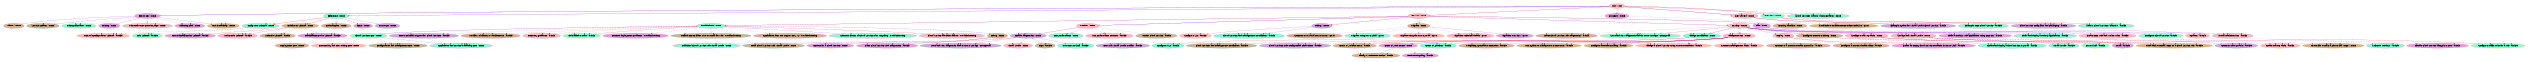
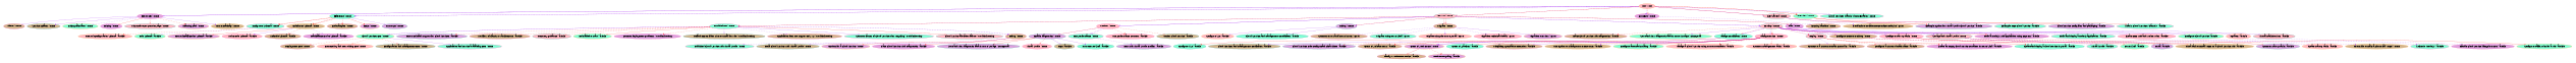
  digraph {
    node [color=deeppink fillcolor=tan style=filled]
    edge [arrowhead=odot color=purple style=dashed]
    n1 [color=darkorange fillcolor=lightpink label="root | root"]
    n2 [fillcolor=plum label="Resources | None"]
    n3 [color=teal fillcolor=aquamarine label="Reference | None"]
    n4 [color=teal fillcolor=lightpink label="How To | None"]
    n5 [fillcolor=plum label="Concepts | None"]
    n6 [color=teal fillcolor=lightpink label="Get Started | None"]
    n7 [color=darkorange fillcolor=aquamarine label="Overview | None"]
    n8 [fillcolor=aquamarine label="Cloud Services (classic) documentation | None"]
    n9 [label="Videos | None"]
    n10 [color=teal label="Service updates | None"]
    n11 [color=darkorange fillcolor=aquamarine label="Pricing calculator | None"]
    n12 [fillcolor=plum label="Pricing | None"]
    n13 [color=teal fillcolor=lightpink label="Microsoft Q&amp;A question page | None"]
    n14 [color=darkorange fillcolor=plum label="Learning path | None"]
    n15 [color=darkorange label="Azure Roadmap | None"]
    n16 [fillcolor=aquamarine label=".cscfg XML Schema | None"]
    n17 [color=darkorange label=".csdef XML Schema | None"]
    n18 [label="Code samples | None"]
    n19 [color=darkorange fillcolor=plum label="REST | None"]
    n20 [color=teal fillcolor=plum label="Azure CLI | None"]
    n21 [fillcolor=aquamarine label="Troubleshoot | None"]
    n22 [fillcolor=lightpink label="Monitor | None"]
    n23 [color=teal fillcolor=plum label="Debug | None"]
    n24 [label="Migrate | None"]
    n25 [color=teal fillcolor=lightpink label="Develop | None"]
    n26 [fillcolor=plum label="Plan | None"]
    n27 [label="Security baseline | None"]
    n28 [color=darkorange label="Troubleshoot LocationNotFoundForRoleSize | Error"]
    n29 [color=teal fillcolor=plum label="Example Python for Visual Studio Cloud Service | article"]
    n30 [fillcolor=aquamarine label="Example .NET Cloud Service | article"]
    n31 [color=teal fillcolor=plum label="Cloud service config files and packaging | article"]
    n32 [fillcolor=aquamarine label="What is Cloud Services (classic)? | article"]
    n33 [color=darkorange fillcolor=lightpink label="NetworkConfiguration Schema | article"]
    n34 [color=darkorange fillcolor=aquamarine label="Role Schema | article"]
    n35 [color=darkorange fillcolor=plum label="NetworkTrafficRules Schema | article"]
    n36 [fillcolor=lightpink label="WorkerRole Schema | article"]
    n37 [label="WebRole Schema | article"]
    n38 [fillcolor=plum label="LoadBalancerProbe Schema | article"]
    n39 [color=darkorange fillcolor=aquamarine label="Cloud Services FAQ | None"]
    n40 [color=teal fillcolor=plum label="Resource health support for Cloud Services | article"]
    n41 [label="Workflow of classic VM architecture | article"]
    n42 [color=teal fillcolor=lightpink label="Recovery guidance | article"]
    n43 [color=darkorange fillcolor=aquamarine label="Role failed to start | article"]
    n44 [fillcolor=plum label="Common deployment problems | troubleshooting"]
    n45 [color=teal label="Default TEMP folder size too small for role | troubleshooting"]
    n46 [label="Application does not support TLS 1.2 | troubleshooting"]
    n47 [fillcolor=aquamarine label="Common causes of Cloud Service roles recycling | troubleshooting"]
    n48 [color=teal fillcolor=lightpink label="Cloud Service allocation failure | troubleshooting"]
    n49 [label="Debug | None"]
    n50 [color=teal fillcolor=plum label="Enable diagnostics | None"]
    n51 [fillcolor=aquamarine label="Test performance | None"]
    n52 [fillcolor=lightpink label="Use performance counters | article"]
    n53 [color=teal label="Monitor cloud service | article"]
    n54 [color=darkorange fillcolor=lightpink label="Configure SSL | article"]
    n55 [color=teal fillcolor=aquamarine label="Cloud Services and management certificates | article"]
    n56 [label="Common errors and known issues | Error"]
    n57 [fillcolor=aquamarine label="Migrate using PowerShell | Error"]
    n58 [color=darkorange fillcolor=lightpink label="Migrate using the Azure portal | Error"]
    n59 [fillcolor=lightpink label="Migration technical details | Error"]
    n60 [color=darkorange fillcolor=plum label="Migration overview | Error"]
    n61 [label="Trace Cloud Service with Diagnostics | article"]
    n62 [color=darkorange fillcolor=aquamarine label="Store and view diagnostic data in Azure Storage | conceptual"]
    n63 [color=teal fillcolor=aquamarine label="Manage certificates | None"]
    n64 [fillcolor=lightpink label="Manage service | None"]
    n65 [color=teal fillcolor=lightpink label="Deploy | None"]
    n66 [label="Configure Remote Desktop | None"]
    n67 [fillcolor=lightpink label="Configure start up tasks | None"]
    n68 [color=teal fillcolor=lightpink label="Storage and Visual Studio | None"]
    n69 [fillcolor=plum label="Build a Node.js web application using Express | article"]
    n70 [fillcolor=aquamarine label="Build and deploy a Node.js application | article"]
    n71 [fillcolor=lightpink label="Create PHP web and worker roles | article"]
    n72 [color=darkorange fillcolor=aquamarine label="Configure Cloud Service | article"]
    n73 [color=darkorange fillcolor=lightpink label="Updates | article"]
    n74 [color=teal fillcolor=lightpink label="Virtual machine sizes | article"]
    n75 [label="Deployment FAQ | None"]
    n76 [color=darkorange fillcolor=lightpink label="Connectivity and networking FAQ | None"]
    n77 [color=teal label="Configuration and management FAQ | None"]
    n78 [fillcolor=aquamarine label="Application and service availability FAQ | None"]
    n79 [fillcolor=aquamarine label="Published Cloud Service with Visual Studio | None"]
    n80 [color=teal label="Local Cloud Service with Visual Studio | None"]
    n81 [color=darkorange fillcolor=plum label="Options for a Cloud Service | None"]
    n82 [fillcolor=plum label="Trace Cloud Service with Diagnostics | article"]
    n83 [color=teal fillcolor=plum label="Store and view diagnostic data in Azure Storage | conceptual"]
    n84 [fillcolor=lightpink label="Visual Studio | None"]
    n85 [color=teal label=".NET | article"]
    n86 [color=teal fillcolor=aquamarine label="Azure PowerShell | article"]
    n87 [color=teal fillcolor=plum label="Test with Visual Studio Profiler | article"]
    n88 [color=teal fillcolor=aquamarine label="Configure SSL | article"]
    n89 [color=teal label="Cloud Services and management certificates | article"]
    n90 [color=teal fillcolor=plum label="Cloud Services Role config XPath cheat sheet | article"]
    n91 [label="Guest OS release news | article"]
    n92 [color=darkorange fillcolor=plum label="Guest OS retirement | None"]
    n93 [color=teal fillcolor=aquamarine label="Guest OS patches | article"]
    n94 [label="Mitigating speculative execution | article"]
    n95 [color=darkorange label="Use Python to manage Azure Resources | article"]
-   n96 [color=darkorange label="Configure automatic scaling | article"]
+   n96 [color=darkorange fillcolor=aquamarine label="Configure automatic scaling | article"]
    n97 [color=darkorange fillcolor=lightpink label="Manage a Cloud Service using Azure Automation | article"]
    n98 [color=darkorange fillcolor=lightpink label="Common management tasks | article"]
    n99 [label="Connect to a custom Domain Controller | article"]
    n100 [label="Configure a custom domain name | article"]
    n101 [fillcolor=plum label="Create an empty cloud service container in PowerShell | article"]
    n102 [color=teal fillcolor=aquamarine label="Create and deploy a cloud service in portal | article"]
    n103 [fillcolor=aquamarine label="Visual Studio | article"]
    n104 [color=darkorange fillcolor=aquamarine label="PowerShell | article"]
    n105 [color=teal fillcolor=plum label="Portal | article"]
    n106 [color=darkorange label="Use a task to Install .NET on a Cloud Service role | article"]
    n107 [color=teal fillcolor=plum label="Common startup tasks | article"]
    n108 [color=darkorange fillcolor=lightpink label="Create startup tasks | article"]
    n109 [color=darkorange label="Use Twilio to make a phone call (.NET) | None"]
    n110 [fillcolor=aquamarine label="Socket.io (Node.js) | article"]
    n111 [fillcolor=plum label="Handle Cloud Service lifecycle events | article"]
    n112 [color=darkorange fillcolor=aquamarine label="Configure traffic rules for a role | article"]
    n113 [label="Family 1 retirement notice | article"]
    n114 [color=darkorange fillcolor=plum label="Retirement policy | article"]
    n1 -> n2 [arrowhead=onormal style=solid]
    n1 -> n2 [style=solid]
    n1 -> n3 [arrowhead=onormal style=solid]
    n1 -> n3 [arrowhead=tee]
    n1 -> n4 [arrowhead=onormal]
    n1 -> n4 [color=red style=solid]
    n1 -> n5 [arrowhead=tee]
    n1 -> n5 [color=red]
    n1 -> n6 [arrowhead=onormal style=solid]
    n1 -> n6 [arrowhead=onormal color=red style=solid]
    n1 -> n7 [arrowhead=tee color=red]
    n1 -> n7 [color=red style=solid]
    n1 -> n8 [arrowhead=onormal style=solid]
    n2 -> n9 [style=solid]
    n2 -> n10 [arrowhead=tee style=solid]
    n2 -> n11
    n2 -> n12 [color=red style=solid]
    n2 -> n13 [arrowhead=onormal color=red]
    n2 -> n14 [arrowhead=tee color=red]
    n2 -> n15 [arrowhead=tee style=solid]
    n3 -> n16 [arrowhead=onormal color=red]
    n3 -> n16 [arrowhead=tee color=red style=solid]
    n3 -> n17 [arrowhead=tee color=red]
    n3 -> n17 [color=red style=solid]
    n3 -> n18 [arrowhead=tee color=red]
    n3 -> n19 [arrowhead=tee color=red style=solid]
    n3 -> n20 [arrowhead=onormal style=solid]
    n4 -> n21 [arrowhead=tee color=red style=solid]
    n4 -> n21
    n4 -> n22 [style=solid]
    n4 -> n22 [style=solid]
    n4 -> n23 [color=red style=solid]
    n4 -> n23 [arrowhead=tee]
    n4 -> n24 [arrowhead=onormal color=red]
    n4 -> n24 [arrowhead=onormal color=red]
    n4 -> n25 [arrowhead=onormal style=solid]
    n4 -> n25 [arrowhead=tee]
    n4 -> n26
    n4 -> n26 [color=red style=solid]
    n5 -> n27 [arrowhead=onormal]
    n6 -> n28 [arrowhead=tee]
    n6 -> n29 [arrowhead=tee color=red style=solid]
    n6 -> n30 [style=solid]
    n7 -> n31 [arrowhead=onormal color=red style=solid]
    n7 -> n32 [arrowhead=tee color=red style=solid]
    n16 -> n33 [arrowhead=tee color=red]
    n16 -> n34 [arrowhead=onormal]
    n17 -> n35 [arrowhead=onormal color=red style=solid]
    n17 -> n36 [arrowhead=tee style=solid]
    n17 -> n37 [arrowhead=onormal color=red]
    n17 -> n38 [arrowhead=onormal]
    n21 -> n39
    n21 -> n39 [arrowhead=onormal style=solid]
    n21 -> n40 [arrowhead=tee color=red]
    n21 -> n41 [color=red]
    n21 -> n42 [color=red]
    n21 -> n43 [arrowhead=onormal color=red style=solid]
    n21 -> n44 [arrowhead=tee color=red]
    n21 -> n45 [arrowhead=onormal]
    n21 -> n46 [arrowhead=onormal]
    n21 -> n47 [arrowhead=onormal style=solid]
    n21 -> n48 [arrowhead=onormal color=red style=solid]
    n21 -> n49 [arrowhead=tee]
    n21 -> n49 [arrowhead=onormal]
    n22 -> n50 [color=red style=solid]
    n22 -> n50
    n22 -> n51
    n22 -> n51
    n22 -> n52 [arrowhead=tee color=red]
    n22 -> n53 [color=red]
    n23 -> n54 [arrowhead=onormal style=solid]
    n23 -> n55 [style=solid]
    n24 -> n56
    n24 -> n57
    n24 -> n58 [arrowhead=tee]
    n24 -> n59
    n24 -> n60 [style=solid]
    n25 -> n61 [arrowhead=tee color=red]
    n25 -> n62 [arrowhead=tee style=solid]
    n25 -> n63 [arrowhead=onormal color=red]
    n25 -> n63 [arrowhead=onormal style=solid]
    n25 -> n64 [arrowhead=onormal]
    n25 -> n64 [arrowhead=tee color=red]
    n25 -> n65 [arrowhead=tee color=red]
    n25 -> n65
    n25 -> n66 [arrowhead=onormal color=red]
    n25 -> n66 [style=solid]
    n25 -> n67
    n25 -> n67 [style=solid]
    n25 -> n68 [arrowhead=onormal]
    n25 -> n68 [arrowhead=tee]
    n25 -> n69 [arrowhead=tee color=red style=solid]
    n25 -> n70
    n25 -> n71 [style=solid]
    n25 -> n72 [arrowhead=onormal style=solid]
    n26 -> n73 [style=solid]
    n26 -> n74 [arrowhead=onormal style=solid]
    n39 -> n75 [color=red]
    n39 -> n76 [color=red]
    n39 -> n77 [arrowhead=onormal color=red]
    n39 -> n78 [style=solid]
    n49 -> n79 [arrowhead=onormal]
    n49 -> n80 [style=solid]
    n49 -> n81 [arrowhead=onormal color=red style=solid]
    n50 -> n82 [arrowhead=tee color=red style=solid]
    n50 -> n83 [color=red style=solid]
    n50 -> n84 [arrowhead=onormal color=red]
    n50 -> n85 [style=solid]
    n50 -> n86 [arrowhead=tee style=solid]
    n51 -> n87 [arrowhead=tee]
    n63 -> n88 [arrowhead=tee color=red style=solid]
    n63 -> n89 [arrowhead=tee style=solid]
    n64 -> n90 [color=red]
    n64 -> n91 [arrowhead=tee color=red style=solid]
    n64 -> n92 [arrowhead=tee style=solid]
    n64 -> n92 [arrowhead=tee style=solid]
    n64 -> n93 [color=red style=solid]
    n64 -> n94 [style=solid]
    n64 -> n95 [arrowhead=tee]
    n64 -> n96 [arrowhead=onormal color=red style=solid]
    n64 -> n97 [arrowhead=tee color=red]
    n64 -> n98 [color=red]
    n65 -> n99 [arrowhead=onormal]
    n65 -> n100 [arrowhead=onormal color=red]
    n65 -> n101 [arrowhead=tee color=red]
    n65 -> n102 [arrowhead=tee color=red style=solid]
    n66 -> n103 [arrowhead=onormal]
    n66 -> n104 [arrowhead=onormal color=red]
    n66 -> n105 [arrowhead=onormal color=red]
    n67 -> n106 [color=red style=solid]
    n67 -> n107 [color=red style=solid]
    n67 -> n108
    n68 -> n109 [arrowhead=tee]
    n68 -> n110 [arrowhead=tee]
    n68 -> n111 [arrowhead=onormal]
    n68 -> n112 [arrowhead=onormal color=red style=solid]
    n92 -> n113 [color=red style=solid]
    n92 -> n114 [arrowhead=tee color=red]
  }
